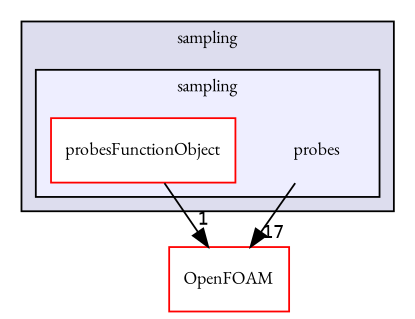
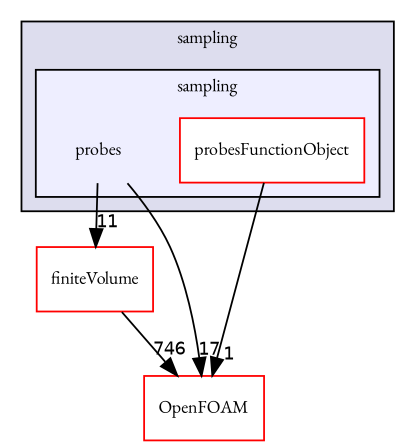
  digraph {
    compound=true
    fontname="EB Garamond"
    node [fontname="EB Garamond" fontsize=10 shape=box color=red]
    edge [fontname="EB Garamond" labeldistance=1.5 labelfontname=Helvetica labelfontsize=10]
    n1 [label=probes shape=plaintext color=""]
    n2 [fillcolor=white label=probesFunctionObject style=filled]
+   n3 [label=finiteVolume]
    n4 [label=OpenFOAM]
    subgraph cluster_1 {
      bgcolor="#ddddee"
      fontsize=10
      label=sampling
      pencolor=black
      subgraph cluster_2 {
        bgcolor="#eeeeff"
        fontsize=10
        label=sampling
        pencolor=black
        n1
        n2
      }
    }
+   n1 -> n3 [headlabel=11]
    n1 -> n4 [headlabel=17]
    n2 -> n4 [headlabel=1]
+   n3 -> n4 [headlabel=746]
  }
